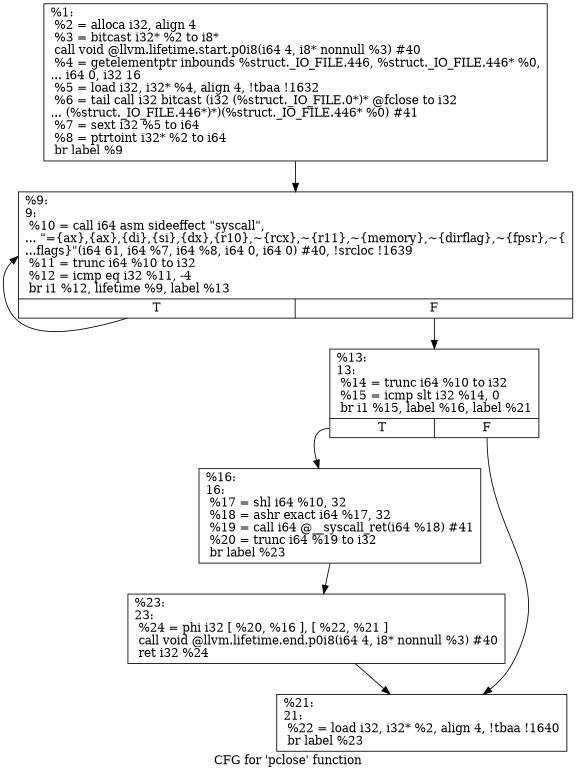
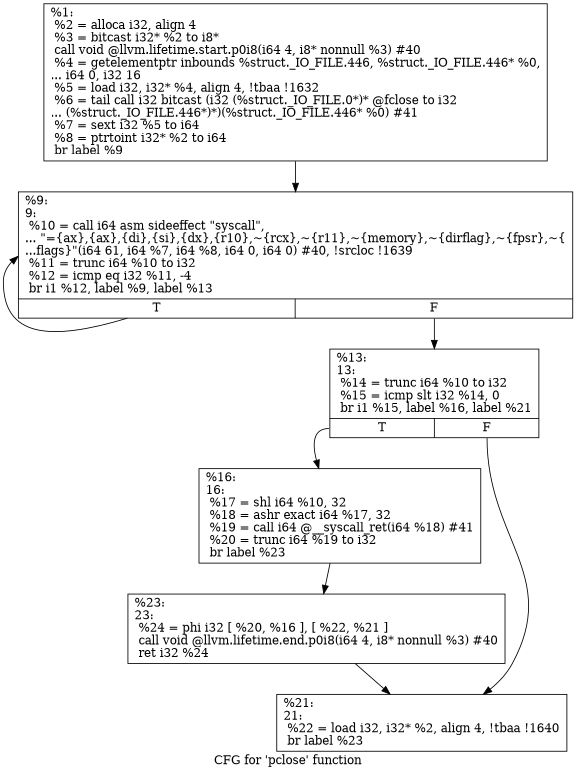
  digraph {
    label="CFG for 'pclose' function"
    node [shape=record]
    n1 [label="{%1:\l  %2 = alloca i32, align 4\l  %3 = bitcast i32* %2 to i8*\l  call void @llvm.lifetime.start.p0i8(i64 4, i8* nonnull %3) #40\l  %4 = getelementptr inbounds %struct._IO_FILE.446, %struct._IO_FILE.446* %0,\l... i64 0, i32 16\l  %5 = load i32, i32* %4, align 4, !tbaa !1632\l  %6 = tail call i32 bitcast (i32 (%struct._IO_FILE.0*)* @fclose to i32\l... (%struct._IO_FILE.446*)*)(%struct._IO_FILE.446* %0) #41\l  %7 = sext i32 %5 to i64\l  %8 = ptrtoint i32* %2 to i64\l  br label %9\l}"]
-   n2 [label="{%9:\l9:                                                \l  %10 = call i64 asm sideeffect \"syscall\",\l... \"=\{ax\},\{ax\},\{di\},\{si\},\{dx\},\{r10\},~\{rcx\},~\{r11\},~\{memory\},~\{dirflag\},~\{fpsr\},~\{\l...flags\}\"(i64 61, i64 %7, i64 %8, i64 0, i64 0) #40, !srcloc !1639\l  %11 = trunc i64 %10 to i32\l  %12 = icmp eq i32 %11, -4\l  br i1 %12, lifetime %9, label %13\l|{<s0>T|<s1>F}}"]
+   n2 [label="{%9:\l9:                                                \l  %10 = call i64 asm sideeffect \"syscall\",\l... \"=\{ax\},\{ax\},\{di\},\{si\},\{dx\},\{r10\},~\{rcx\},~\{r11\},~\{memory\},~\{dirflag\},~\{fpsr\},~\{\l...flags\}\"(i64 61, i64 %7, i64 %8, i64 0, i64 0) #40, !srcloc !1639\l  %11 = trunc i64 %10 to i32\l  %12 = icmp eq i32 %11, -4\l  br i1 %12, label %9, label %13\l|{<s0>T|<s1>F}}"]
    n3 [label="{%13:\l13:                                               \l  %14 = trunc i64 %10 to i32\l  %15 = icmp slt i32 %14, 0\l  br i1 %15, label %16, label %21\l|{<s0>T|<s1>F}}"]
    n4 [label="{%16:\l16:                                               \l  %17 = shl i64 %10, 32\l  %18 = ashr exact i64 %17, 32\l  %19 = call i64 @__syscall_ret(i64 %18) #41\l  %20 = trunc i64 %19 to i32\l  br label %23\l}"]
    n5 [label="{%21:\l21:                                               \l  %22 = load i32, i32* %2, align 4, !tbaa !1640\l  br label %23\l}"]
    n6 [label="{%23:\l23:                                               \l  %24 = phi i32 [ %20, %16 ], [ %22, %21 ]\l  call void @llvm.lifetime.end.p0i8(i64 4, i8* nonnull %3) #40\l  ret i32 %24\l}"]
    n1 -> n2
    n2 -> n2 [tailport=s0]
    n2 -> n3 [tailport=s1]
    n3 -> n4 [tailport=s0]
    n3 -> n5 [tailport=s1]
    n4 -> n6
    n6 -> n5
  }
